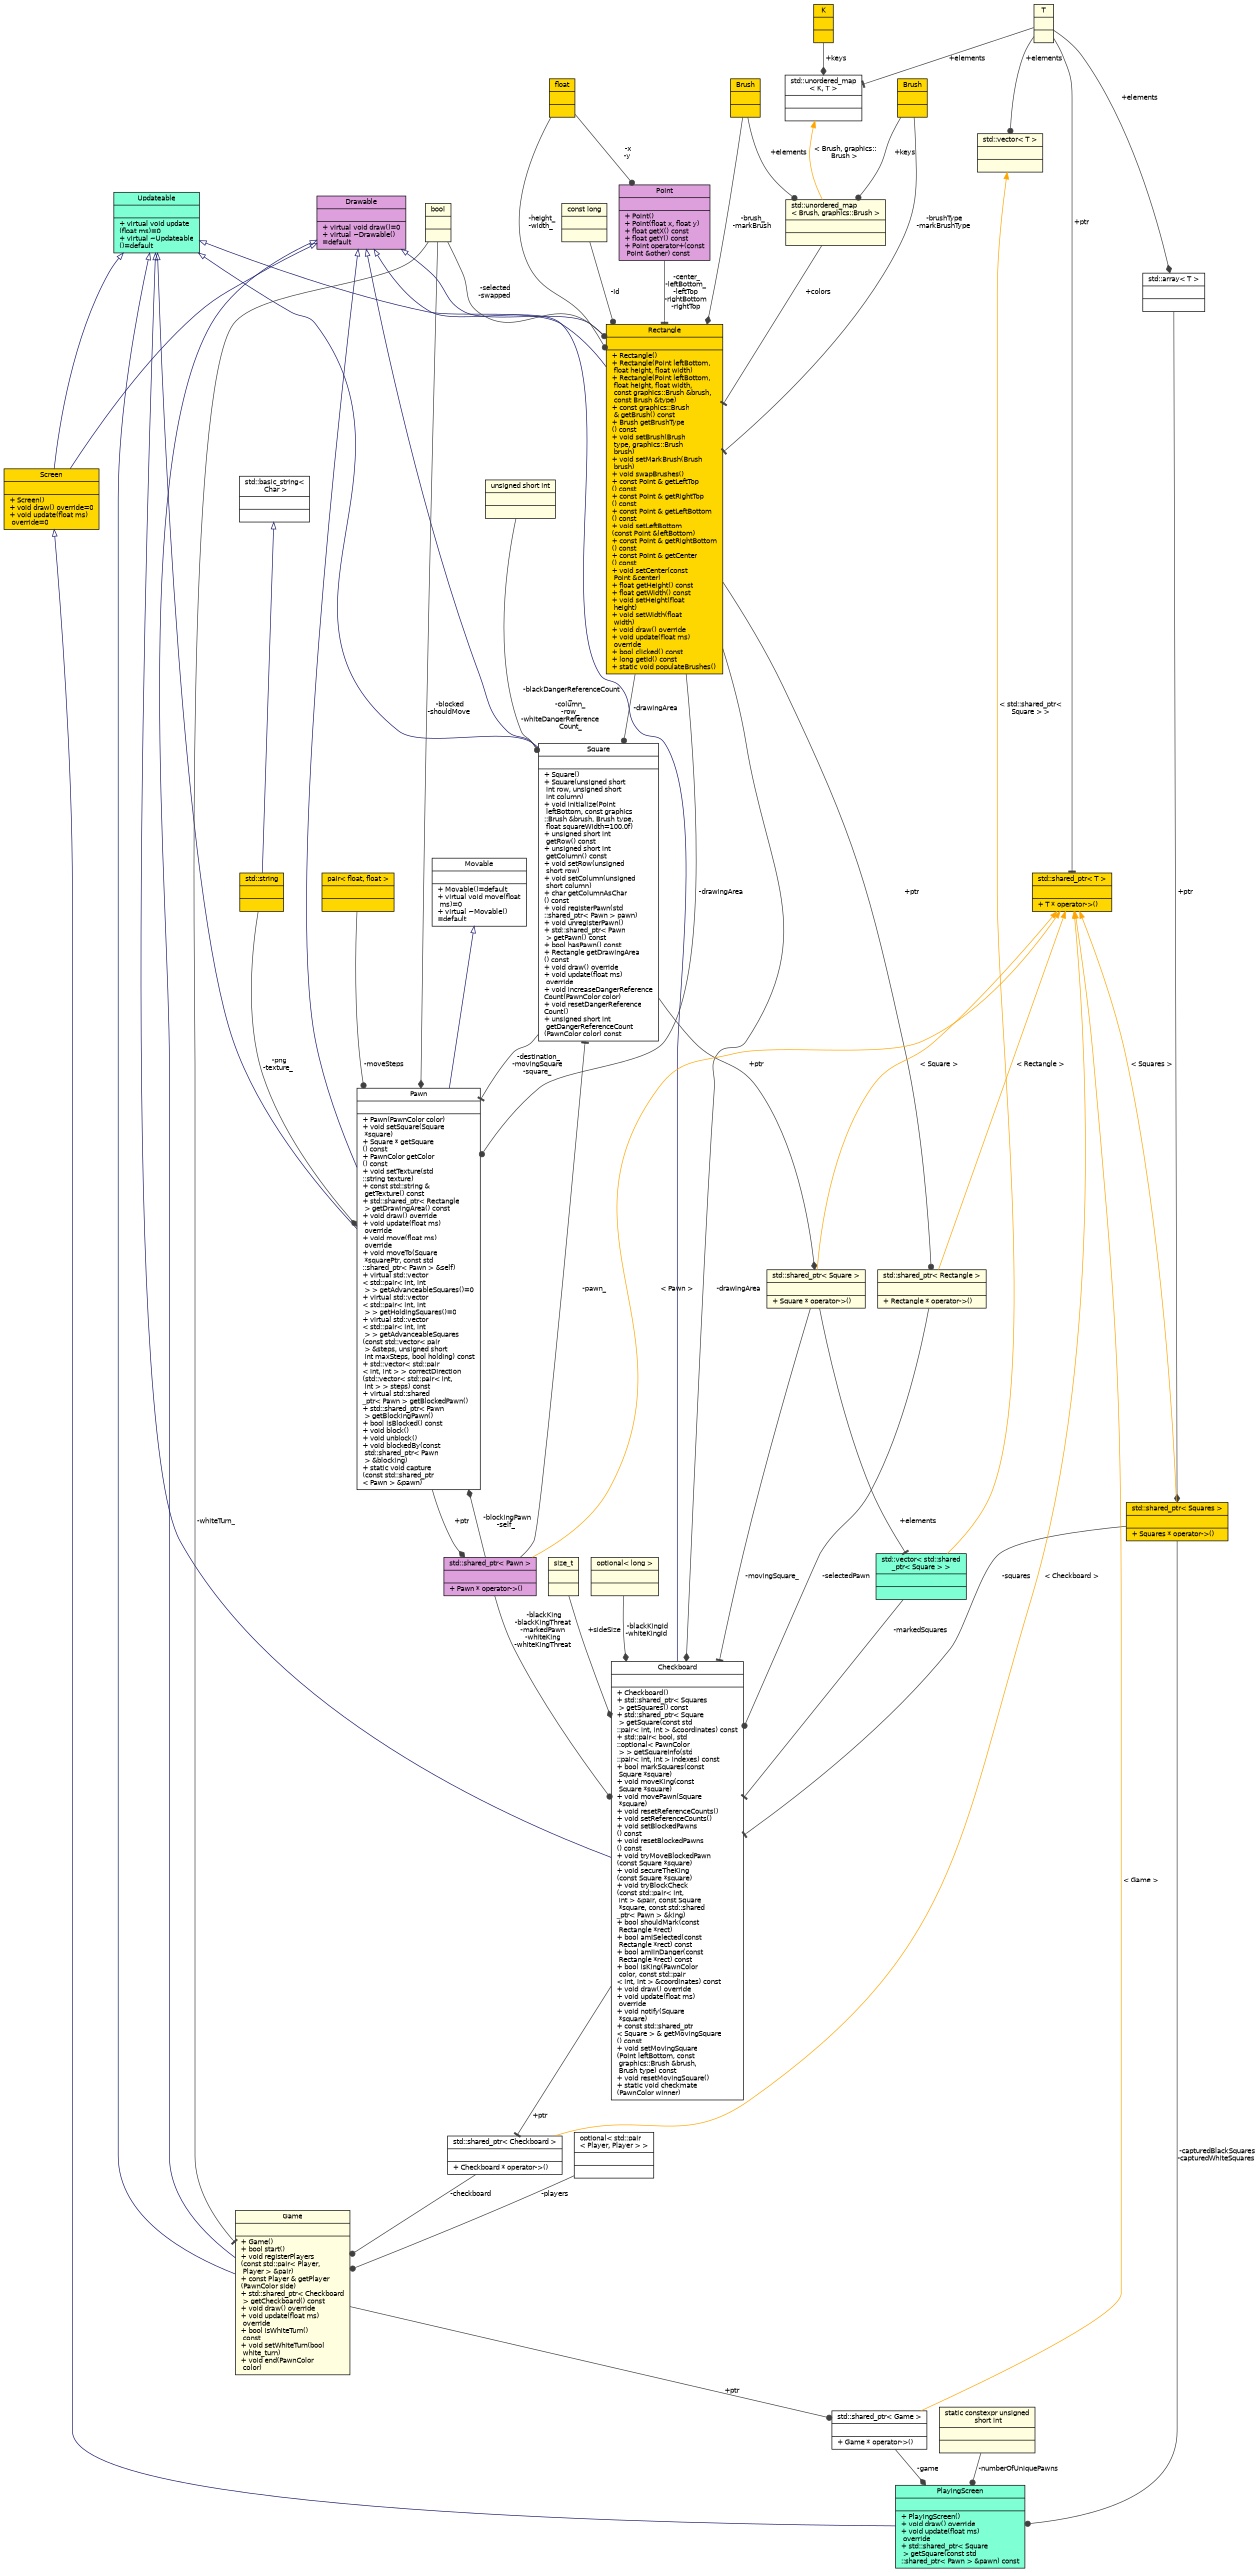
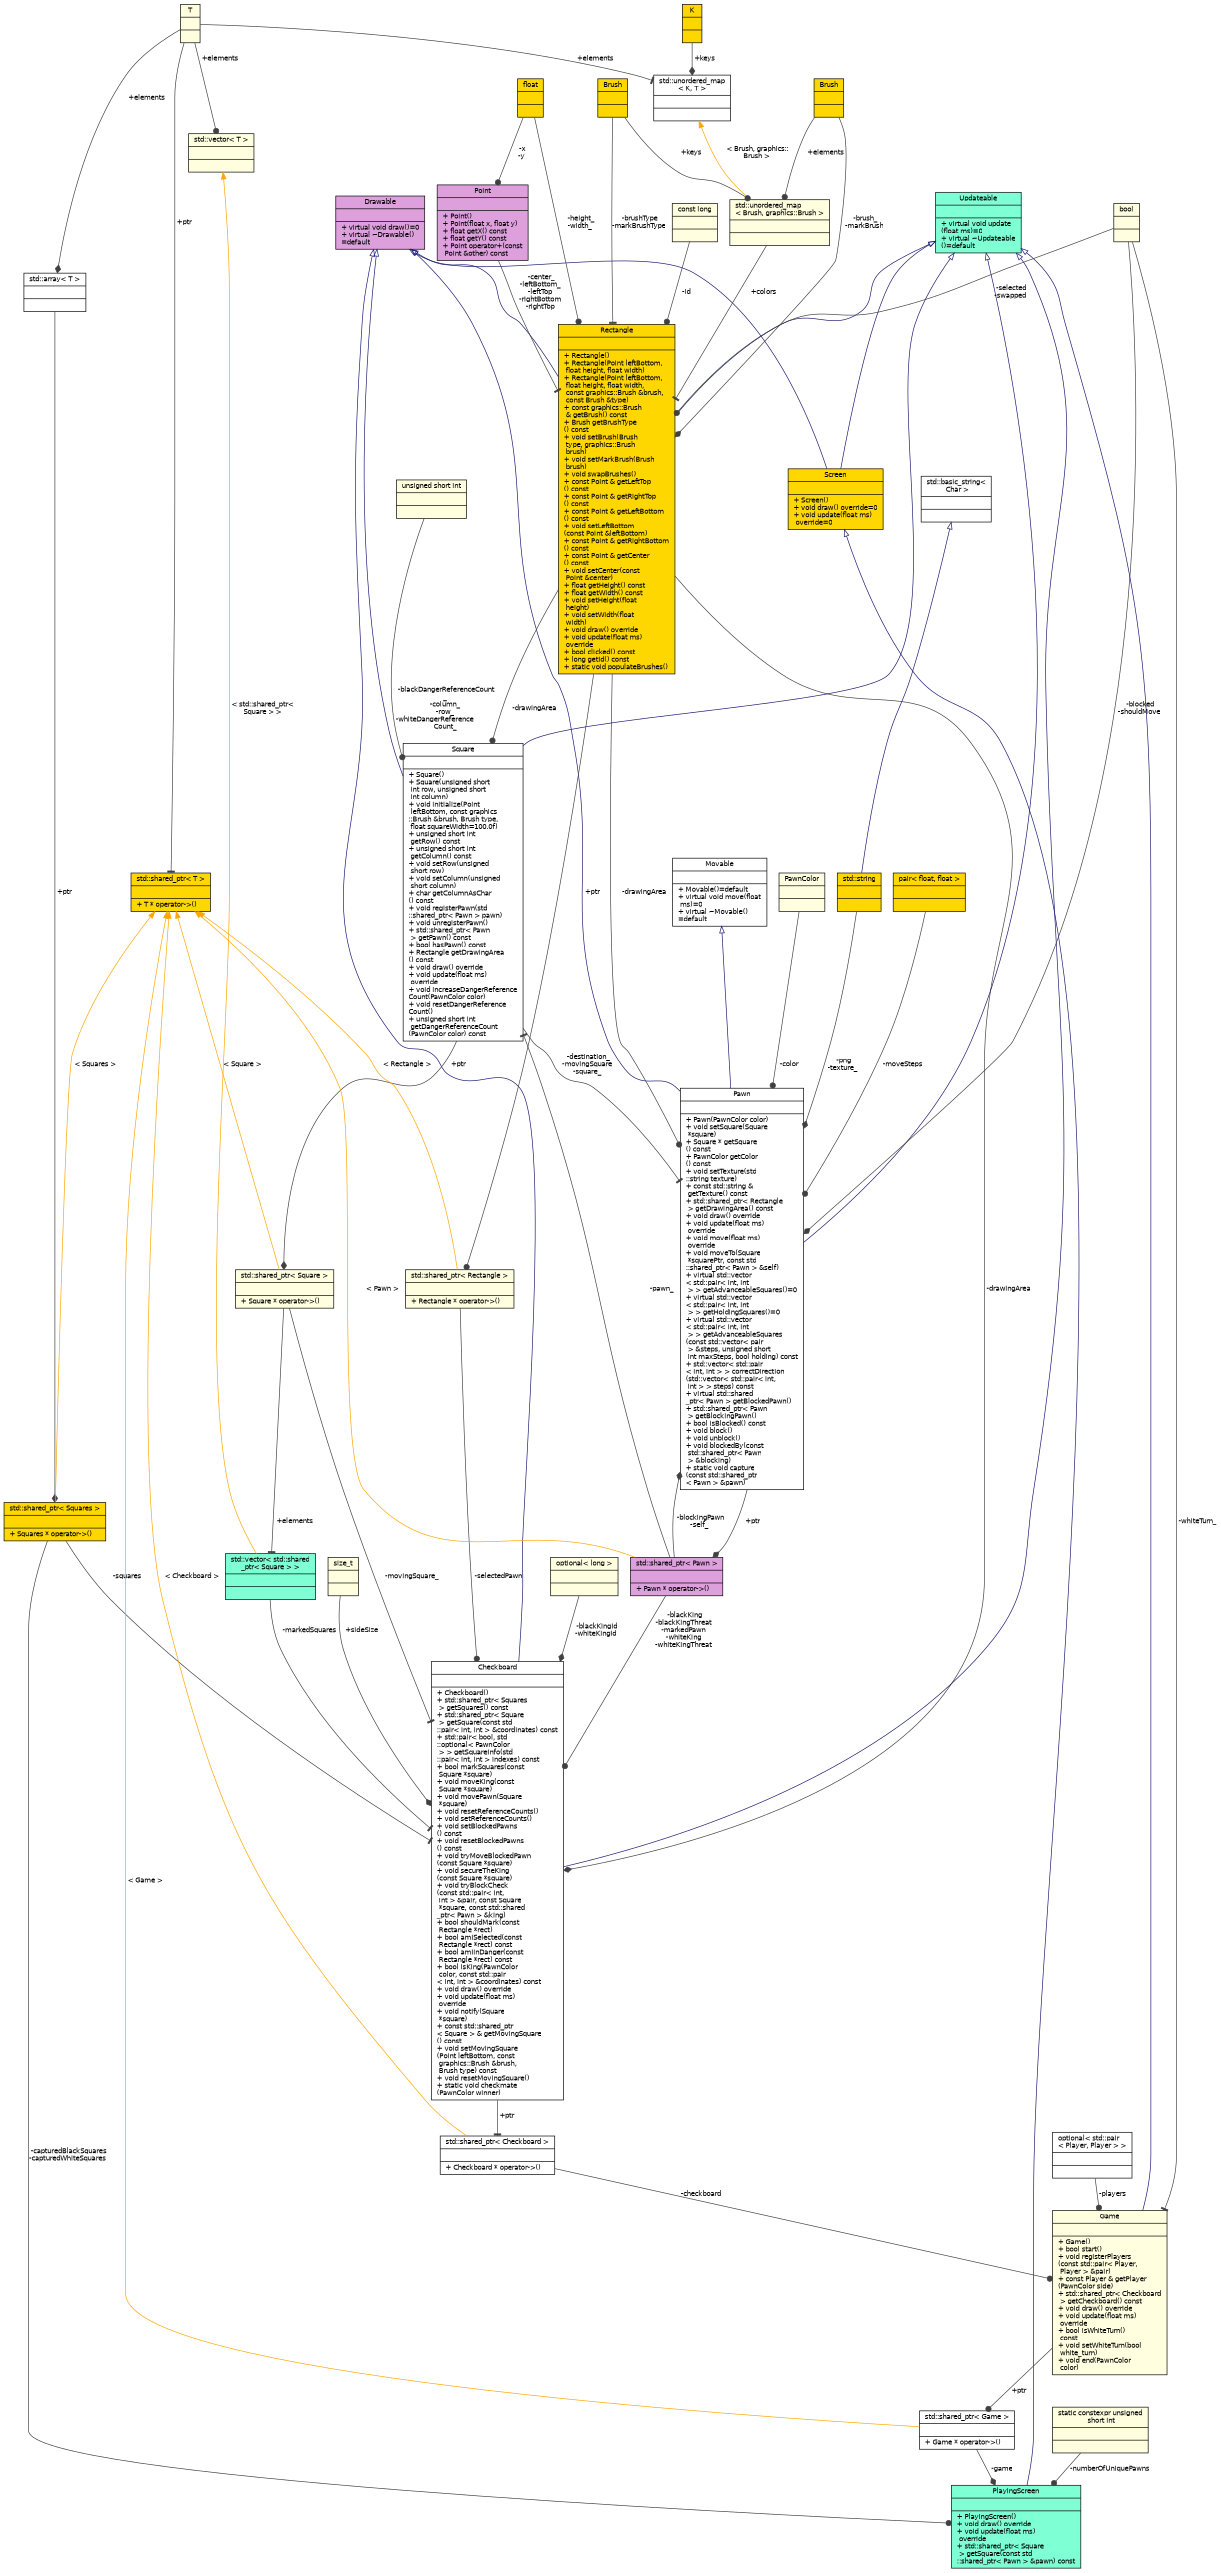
  digraph {
    node [color=black fillcolor=lightyellow fontname=Helvetica fontsize=10 shape=record style=filled]
    edge [color=grey25 fontname=Helvetica fontsize=10 labelfontname=Helvetica labelfontsize=10 style=solid]
    n1 [fillcolor=aquamarine fontcolor=black height=0.2 label="{PlayingScreen\n||+  PlayingScreen()\l+ void draw() override\l+ void update(float ms)\l override\l+ std::shared_ptr\< Square\l \> getSquare(const std\l::shared_ptr\< Pawn \> &pawn) const\l}" width=0.4]
    n2 [fillcolor=gold height=0.2 label="{Screen\n||+  Screen()\l+ void draw() override=0\l+ void update(float ms)\l override=0\l}" width=0.4]
    n3 [fillcolor=plum height=0.2 label="{Drawable\n||+ virtual void draw()=0\l+ virtual ~Drawable()\l=default\l}" width=0.4]
    n4 [height=0.2 label="{Game\n||+  Game()\l+ bool start()\l+ void registerPlayers\l(const std::pair\< Player,\l Player \> &pair)\l+ const Player & getPlayer\l(PawnColor side)\l+ std::shared_ptr\< Checkboard\l \> getCheckboard() const\l+ void draw() override\l+ void update(float ms)\l override\l+ bool isWhiteTurn()\l const\l+ void setWhiteTurn(bool\l white_turn)\l+ void end(PawnColor\l color)\l}" width=0.4]
    n5 [fillcolor=white height=0.2 label="{Checkboard\n||+  Checkboard()\l+ std::shared_ptr\< Squares\l \> getSquares() const\l+ std::shared_ptr\< Square\l \> getSquare(const std\l::pair\< int, int \> &coordinates) const\l+ std::pair\< bool, std\l::optional\< PawnColor\l \> \> getSquareInfo(std\l::pair\< int, int \> indexes) const\l+ bool markSquares(const\l Square *square)\l+ void moveKing(const\l Square *square)\l+ void movePawn(Square\l *square)\l+ void resetReferenceCounts()\l+ void setReferenceCounts()\l+ void setBlockedPawns\l() const\l+ void resetBlockedPawns\l() const\l+ void tryMoveBlockedPawn\l(const Square *square)\l+ void secureTheKing\l(const Square *square)\l+ void tryBlockCheck\l(const std::pair\< int,\l int \> &pair, const Square\l *square, const std::shared\l_ptr\< Pawn \> &king)\l+ bool shouldMark(const\l Rectangle *rect)\l+ bool amISelected(const\l Rectangle *rect) const\l+ bool amIinDanger(const\l Rectangle *rect) const\l+ bool isKing(PawnColor\l color, const std::pair\l\< int, int \> &coordinates) const\l+ void draw() override\l+ void update(float ms)\l override\l+ void notify(Square\l *square)\l+ const std::shared_ptr\l\< Square \> & getMovingSquare\l() const\l+ void setMovingSquare\l(Point leftBottom, const\l graphics::Brush &brush,\l Brush type) const\l+ void resetMovingSquare()\l+ static void checkmate\l(PawnColor winner)\l}" width=0.4]
    n6 [fillcolor=white height=0.2 label="{Square\n||+  Square()\l+  Square(unsigned short\l int row, unsigned short\l int column)\l+ void initialize(Point\l leftBottom, const graphics\l::Brush &brush, Brush type,\l float squareWidth=100.0f)\l+ unsigned short int\l getRow() const\l+ unsigned short int\l getColumn() const\l+ void setRow(unsigned\l short row)\l+ void setColumn(unsigned\l short column)\l+ char getColumnAsChar\l() const\l+ void registerPawn(std\l::shared_ptr\< Pawn \> pawn)\l+ void unregisterPawn()\l+ std::shared_ptr\< Pawn\l \> getPawn() const\l+ bool hasPawn() const\l+ Rectangle getDrawingArea\l() const\l+ void draw() override\l+ void update(float ms)\l override\l+ void increaseDangerReference\lCount(PawnColor color)\l+ void resetDangerReference\lCount()\l+ unsigned short int\l getDangerReferenceCount\l(PawnColor color) const\l}" width=0.4]
    n7 [fillcolor=white height=0.2 label="{Pawn\n||+  Pawn(PawnColor color)\l+ void setSquare(Square\l *square)\l+ Square * getSquare\l() const\l+ PawnColor getColor\l() const\l+ void setTexture(std\l::string texture)\l+ const std::string &\l getTexture() const\l+ std::shared_ptr\< Rectangle\l \> getDrawingArea() const\l+ void draw() override\l+ void update(float ms)\l override\l+ void move(float ms)\l override\l+ void moveTo(Square\l *squarePtr, const std\l::shared_ptr\< Pawn \> &self)\l+ virtual std::vector\l\< std::pair\< int, int\l \> \> getAdvanceableSquares()=0\l+ virtual std::vector\l\< std::pair\< int, int\l \> \> getHoldingSquares()=0\l+ virtual std::vector\l\< std::pair\< int, int\l \> \> getAdvanceableSquares\l(const std::vector\< pair\l \> &steps, unsigned short\l int maxSteps, bool holding) const\l+ std::vector\< std::pair\l\< int, int \> \> correctDirection\l(std::vector\< std::pair\< int,\l int \> \> steps) const\l+ virtual std::shared\l_ptr\< Pawn \> getBlockedPawn()\l+ std::shared_ptr\< Pawn\l \> getBlockingPawn()\l+ bool isBlocked() const\l+ void block()\l+ void unblock()\l+ void blockedBy(const\l std::shared_ptr\< Pawn\l \> &blocking)\l+ static void capture\l(const std::shared_ptr\l\< Pawn \> &pawn)\l}" width=0.4]
    n8 [fillcolor=gold height=0.2 label="{Rectangle\n||+  Rectangle()\l+  Rectangle(Point leftBottom,\l float height, float width)\l+  Rectangle(Point leftBottom,\l float height, float width,\l const graphics::Brush &brush,\l const Brush &type)\l+ const graphics::Brush\l & getBrush() const\l+ Brush getBrushType\l() const\l+ void setBrush(Brush\l type, graphics::Brush\l brush)\l+ void setMarkBrush(Brush\l brush)\l+ void swapBrushes()\l+ const Point & getLeftTop\l() const\l+ const Point & getRightTop\l() const\l+ const Point & getLeftBottom\l() const\l+ void setLeftBottom\l(const Point &leftBottom)\l+ const Point & getRightBottom\l() const\l+ const Point & getCenter\l() const\l+ void setCenter(const\l Point &center)\l+ float getHeight() const\l+ float getWidth() const\l+ void setHeight(float\l height)\l+ void setWidth(float\l width)\l+ void draw() override\l+ void update(float ms)\l override\l+ bool clicked() const\l+ long getId() const\l+ static void populateBrushes()\l}" width=0.4]
    n9 [fillcolor=white height=0.2 label="{std::shared_ptr\< Game \>\n||+ Game * operator-\>()\l}" width=0.4]
    n10 [fillcolor=white height=0.2 label="{std::shared_ptr\< Checkboard \>\n||+ Checkboard * operator-\>()\l}" width=0.4]
    n11 [height=0.2 label="{std::shared_ptr\< Square \>\n||+ Square * operator-\>()\l}" width=0.4]
    n12 [fillcolor=plum height=0.2 label="{std::shared_ptr\< Pawn \>\n||+ Pawn * operator-\>()\l}" width=0.4]
    n13 [height=0.2 label="{std::shared_ptr\< Rectangle \>\n||+ Rectangle * operator-\>()\l}" width=0.4]
    n14 [fillcolor=aquamarine height=0.2 label="{Updateable\n||+ virtual void update\l(float ms)=0\l+ virtual ~Updateable\l()=default\l}" width=0.4]
    n15 [height=0.2 label="{static constexpr unsigned\l short int\n||}" width=0.4]
    n16 [fillcolor=gold height=0.2 label="{std::shared_ptr\< Squares \>\n||+ Squares * operator-\>()\l}" width=0.4]
    n17 [fillcolor=white height=0.2 label="{std::array\< T \>\n||}" width=0.4]
    n18 [height=0.2 label="{T\n||}" width=0.4]
    n19 [fillcolor=gold height=0.2 label="{std::shared_ptr\< T \>\n||+ T * operator-\>()\l}" width=0.4]
    n20 [fillcolor=white height=0.2 label="{std::unordered_map\l\< K, T \>\n||}" width=0.4]
    n21 [height=0.2 label="{std::vector\< T \>\n||}" width=0.4]
    n22 [height=0.2 label="{std::unordered_map\l\< Brush, graphics::Brush \>\n||}" width=0.4]
    n23 [fillcolor=aquamarine height=0.2 label="{std::vector\< std::shared\l_ptr\< Square \> \>\n||}" width=0.4]
    n24 [fillcolor=white height=0.2 label="{optional\< std::pair\l\< Player, Player \> \>\n||}" width=0.4]
    n25 [height=0.2 label="{size_t\n||}" width=0.4]
    n26 [height=0.2 label="{unsigned short int\n||}" width=0.4]
    n27 [fillcolor=white height=0.2 label="{Movable\n||+  Movable()=default\l+ virtual void move(float\l ms)=0\l+ virtual ~Movable()\l=default\l}" width=0.4]
+   n28 [height=0.2 label="{PawnColor\n||}" width=0.4]
    n29 [fillcolor=gold height=0.2 label="{Brush\n||}" width=0.4]
    n30 [fillcolor=gold height=0.2 label="{Brush\n||}" width=0.4]
    n31 [fillcolor=gold height=0.2 label="{K\n||}" width=0.4]
    n32 [fillcolor=plum height=0.2 label="{Point\n||+  Point()\l+  Point(float x, float y)\l+ float getX() const\l+ float getY() const\l+ Point operator+(const\l Point &other) const\l}" width=0.4]
    n33 [fillcolor=gold height=0.2 label="{float\n||}" width=0.4]
    n34 [height=0.2 label="{bool\n||}" width=0.4]
    n35 [height=0.2 label="{const long\n||}" width=0.4]
    n36 [fillcolor=gold height=0.2 label="{std::string\n||}" width=0.4]
    n37 [fillcolor=white height=0.2 label="{std::basic_string\<\l Char \>\n||}" width=0.4]
    n38 [fillcolor=gold height=0.2 label="{pair\< float, float \>\n||}" width=0.4]
    n39 [height=0.2 label="{optional\< long \>\n||}" width=0.4]
    n2 -> n1 [arrowtail=onormal color=midnightblue dir=back]
    n3 -> n2 [arrowtail=onormal color=midnightblue dir=back]
-   n3 -> n4 [arrowtail=onormal color=midnightblue dir=back]
    n3 -> n5 [arrowtail=onormal color=midnightblue dir=back]
    n3 -> n6 [arrowtail=onormal color=midnightblue dir=back]
    n3 -> n7 [arrowtail=onormal color=midnightblue dir=back]
    n3 -> n8 [arrowtail=onormal color=midnightblue dir=back]
    n4 -> n9 [arrowhead=dot label=" +ptr"]
    n5 -> n10 [arrowhead=tee label=" +ptr"]
    n6 -> n7 [arrowhead=tee label=" -destination_\n-movingSquare\n-square_"]
    n6 -> n11 [arrowhead=diamond label=" +ptr"]
    n7 -> n12 [arrowhead=diamond label=" +ptr"]
    n8 -> n5 [arrowhead=diamond label=" -drawingArea"]
    n8 -> n6 [arrowhead=dot label=" -drawingArea"]
    n8 -> n7 [arrowhead=dot label=" -drawingArea"]
    n8 -> n13 [arrowhead=dot label=" +ptr"]
    n9 -> n1 [arrowhead=diamond label=" -game"]
    n10 -> n4 [arrowhead=dot label=" -checkboard"]
    n11 -> n5 [arrowhead=tee label=" -movingSquare_"]
    n11 -> n23 [arrowhead=tee label=" +elements"]
    n12 -> n5 [arrowhead=dot label=" -blackKing\n-blackKingThreat\n-markedPawn\n-whiteKing\n-whiteKingThreat"]
    n12 -> n6 [arrowhead=tee label=" -pawn_"]
    n12 -> n7 [arrowhead=diamond label=" -blockingPawn\n-self_"]
    n13 -> n5 [arrowhead=dot label=" -selectedPawn"]
    n14 -> n2 [arrowtail=onormal color=midnightblue dir=back]
    n14 -> n4 [arrowtail=onormal color=midnightblue dir=back]
    n14 -> n5 [arrowtail=onormal color=midnightblue dir=back]
    n14 -> n6 [arrowtail=onormal color=midnightblue dir=back]
    n14 -> n7 [arrowtail=onormal color=midnightblue dir=back]
    n14 -> n8 [arrowtail=onormal color=midnightblue dir=back]
    n15 -> n1 [arrowhead=dot label=" -numberOfUniquePawns"]
    n16 -> n1 [arrowhead=dot label=" -capturedBlackSquares\n-capturedWhiteSquares"]
    n16 -> n5 [arrowhead=tee label=" -squares"]
    n17 -> n16 [arrowhead=diamond label=" +ptr"]
    n18 -> n17 [arrowhead=diamond label=" +elements"]
    n18 -> n19 [arrowhead=tee label=" +ptr"]
    n18 -> n20 [arrowhead=tee label=" +elements"]
    n18 -> n21 [arrowhead=dot label=" +elements"]
    n19 -> n9 [color=orange dir=back label=" \< Game \>"]
    n19 -> n10 [color=orange dir=back label=" \< Checkboard \>"]
    n19 -> n11 [color=orange dir=back label=" \< Square \>"]
    n19 -> n12 [color=orange dir=back label=" \< Pawn \>"]
    n19 -> n13 [color=orange dir=back label=" \< Rectangle \>"]
    n19 -> n16 [color=orange dir=back label=" \< Squares \>"]
    n20 -> n22 [color=orange dir=back label=" \< Brush, graphics::\lBrush \>"]
    n21 -> n23 [color=orange dir=back label=" \< std::shared_ptr\<\l Square \> \>"]
    n22 -> n8 [arrowhead=tee label=" +colors"]
    n23 -> n5 [arrowhead=tee label=" -markedSquares"]
    n24 -> n4 [arrowhead=dot label=" -players"]
    n25 -> n5 [arrowhead=diamond label=" +sideSize"]
    n26 -> n6 [arrowhead=dot label=" -blackDangerReferenceCount\l_\n-column_\n-row_\n-whiteDangerReference\lCount_"]
    n27 -> n7 [arrowtail=onormal color=midnightblue dir=back]
+   n28 -> n7 [arrowhead=dot label=" -color"]
    n29 -> n8 [arrowhead=tee label=" -brushType\n-markBrushType"]
    n29 -> n22 [arrowhead=dot label=" +keys"]
    n30 -> n8 [arrowhead=diamond label=" -brush_\n-markBrush"]
    n30 -> n22 [arrowhead=dot label=" +elements"]
    n31 -> n20 [arrowhead=diamond label=" +keys"]
    n32 -> n8 [arrowhead=tee label=" -center_\n-leftBottom_\n-leftTop\n-rightBottom\n-rightTop"]
    n33 -> n8 [arrowhead=dot label=" -height_\n-width_"]
    n33 -> n32 [arrowhead=dot label=" -x\n-y"]
    n34 -> n4 [arrowhead=tee label=" -whiteTurn_"]
    n34 -> n7 [arrowhead=diamond label=" -blocked\n-shouldMove"]
    n34 -> n8 [arrowhead=dot label=" -selected\n-swapped"]
    n35 -> n8 [arrowhead=dot label=" -id"]
    n36 -> n7 [arrowhead=diamond label=" -png\n-texture_"]
    n37 -> n36 [arrowtail=onormal color=midnightblue dir=back]
    n38 -> n7 [arrowhead=dot label=" -moveSteps"]
    n39 -> n5 [arrowhead=diamond label=" -blackKingId\n-whiteKingId"]
  }
